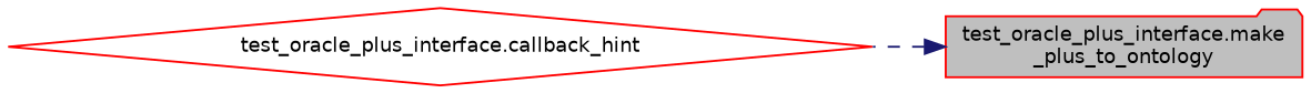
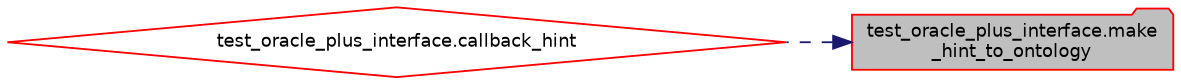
  digraph {
    rankdir=RL
    node [color=red fontname=Helvetica fontsize=10 style=filled]
-   n1 [fillcolor=grey75 fontcolor=black height=0.2 label="test_oracle_plus_interface.make\l_plus_to_ontology" shape=folder width=0.4]
+   n1 [fillcolor=grey75 fontcolor=black height=0.2 label="test_oracle_plus_interface.make\l_hint_to_ontology" shape=folder width=0.4]
    n2 [fillcolor=white height=0.2 label="test_oracle_plus_interface.callback_hint" shape=diamond width=0.4]
    n1 -> n2 [color=midnightblue dir=back fontname=Helvetica fontsize=10 labelfontname=Helvetica labelfontsize=10 style=dashed]
  }
